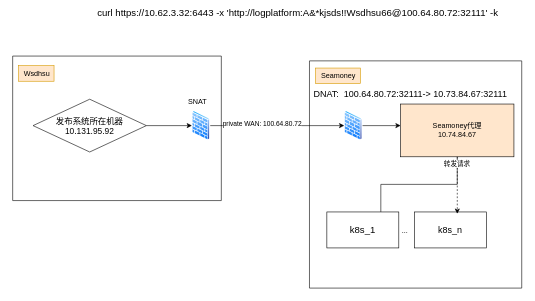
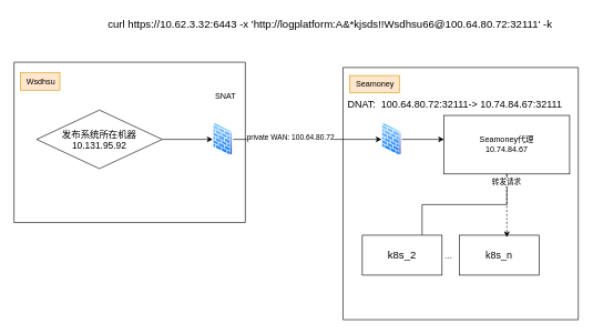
  <mxCell id="0" />
  <mxCell id="1" parent="0" />
  <mxCell id="2" value="" style="swimlane;startSize=0;" vertex="1" parent="1"><mxGeometry x="20" y="93" width="348" height="241" as="geometry" /></mxCell>
  <mxCell id="3" value="Wsdhsu" style="text;html=1;align=center;verticalAlign=middle;resizable=0;points=[];autosize=1;strokeColor=#d79b00;fillColor=#ffe6cc;" vertex="1" parent="2"><mxGeometry x="10" y="16" width="59" height="26" as="geometry" /></mxCell>
  <mxCell id="4" value="&lt;div style=&quot;font-size: 14px;&quot;&gt;&lt;font style=&quot;font-size: 14px;&quot;&gt;发布系统所在机器&lt;/font&gt;&lt;/div&gt;&lt;font style=&quot;font-size: 14px;&quot;&gt;10.131.95.92&lt;/font&gt;" style="rhombus;whiteSpace=wrap;html=1;" vertex="1" parent="2"><mxGeometry x="34" y="72" width="189" height="88" as="geometry" /></mxCell>
  <mxCell id="5" value="" style="swimlane;startSize=0;" vertex="1" parent="1"><mxGeometry x="515" y="101" width="354" height="379" as="geometry" /></mxCell>
  <mxCell id="6" value="Seamoney" style="text;html=1;align=center;verticalAlign=middle;resizable=0;points=[];autosize=1;strokeColor=#d79b00;fillColor=#ffe6cc;" vertex="1" parent="5"><mxGeometry x="10" y="12" width="75" height="26" as="geometry" /></mxCell>
  <mxCell id="7" style="edgeStyle=orthogonalEdgeStyle;rounded=0;orthogonalLoop=1;jettySize=auto;html=1;entryX=0.75;entryY=0;entryDx=0;entryDy=0;exitX=0.5;exitY=1;exitDx=0;exitDy=0;endArrow=none;" edge="1" parent="5" source="8" target="12"><mxGeometry relative="1" as="geometry" /></mxCell>
- <mxCell id="8" value="&lt;div&gt;Seamoney代理&lt;/div&gt;10.74.84.67&lt;div&gt;&lt;/div&gt;" style="rounded=0;whiteSpace=wrap;html=1;fillColor=#ffe6cc;" vertex="1" parent="5"><mxGeometry x="152" y="72" width="189" height="88" as="geometry" /></mxCell>
+ <mxCell id="8" value="&lt;div&gt;Seamoney代理&lt;/div&gt;10.74.84.67&lt;div&gt;&lt;/div&gt;" style="rounded=0;whiteSpace=wrap;html=1;" vertex="1" parent="5"><mxGeometry x="152" y="72" width="189" height="88" as="geometry" /></mxCell>
  <mxCell id="9" value="" style="image;aspect=fixed;perimeter=ellipsePerimeter;html=1;align=center;shadow=0;dashed=0;spacingTop=3;image=img/lib/active_directory/firewall.svg;" vertex="1" parent="5"><mxGeometry x="58" y="83" width="30.5" height="50" as="geometry" /></mxCell>
  <mxCell id="10" style="edgeStyle=orthogonalEdgeStyle;rounded=0;orthogonalLoop=1;jettySize=auto;html=1;entryX=0;entryY=0.409;entryDx=0;entryDy=0;entryPerimeter=0;" edge="1" parent="5" source="9" target="8"><mxGeometry relative="1" as="geometry" /></mxCell>
- <mxCell id="11" value="&lt;font style=&quot;font-size: 15px;&quot;&gt;DNAT:&amp;nbsp;&amp;nbsp;&lt;span style=&quot;background-color: rgb(255, 255, 255);&quot;&gt;100.64.80.72:32111-&amp;gt;&lt;/span&gt;&lt;span style=&quot;text-wrap: wrap;&quot;&gt;&amp;nbsp;10.73.84.67:32111&lt;/span&gt;&lt;/font&gt;" style="text;html=1;align=center;verticalAlign=middle;resizable=0;points=[];autosize=1;strokeColor=none;fillColor=none;" vertex="1" parent="5"><mxGeometry x="-3" y="40" width="341" height="30" as="geometry" /></mxCell>
- <mxCell id="12" value="&lt;font style=&quot;font-size: 16px;&quot;&gt;k8s_1&lt;/font&gt;" style="rounded=0;whiteSpace=wrap;html=1;" vertex="1" parent="5"><mxGeometry x="29" y="252" width="120" height="60" as="geometry" /></mxCell>
+ <mxCell id="11" value="&lt;font style=&quot;font-size: 15px;&quot;&gt;DNAT:&amp;nbsp;&amp;nbsp;&lt;span style=&quot;background-color: rgb(255, 255, 255);&quot;&gt;100.64.80.72:32111-&amp;gt;&lt;/span&gt;&lt;span style=&quot;text-wrap: wrap;&quot;&gt;&amp;nbsp;10.74.84.67:32111&lt;/span&gt;&lt;/font&gt;" style="text;html=1;align=center;verticalAlign=middle;resizable=0;points=[];autosize=1;strokeColor=none;fillColor=none;" vertex="1" parent="5"><mxGeometry x="-3" y="40" width="341" height="30" as="geometry" /></mxCell>
+ <mxCell id="12" value="&lt;font style=&quot;font-size: 16px;&quot;&gt;k8s_2&lt;/font&gt;" style="rounded=0;whiteSpace=wrap;html=1;" vertex="1" parent="5"><mxGeometry x="29" y="252" width="120" height="60" as="geometry" /></mxCell>
  <mxCell id="13" value="&lt;font style=&quot;font-size: 15px;&quot;&gt;k8s_n&lt;/font&gt;" style="rounded=0;whiteSpace=wrap;html=1;" vertex="1" parent="5"><mxGeometry x="175" y="252" width="120" height="60" as="geometry" /></mxCell>
  <mxCell id="14" style="edgeStyle=orthogonalEdgeStyle;rounded=0;orthogonalLoop=1;jettySize=auto;html=1;entryX=0.596;entryY=0.05;entryDx=0;entryDy=0;entryPerimeter=0;dashed=1;" edge="1" parent="5" source="8" target="13"><mxGeometry relative="1" as="geometry" /></mxCell>
  <mxCell id="15" value="转发请求" style="edgeLabel;html=1;align=center;verticalAlign=middle;resizable=0;points=[];" vertex="1" connectable="0" parent="14"><mxGeometry x="-0.768" y="-1" relative="1" as="geometry"><mxPoint as="offset" /></mxGeometry></mxCell>
  <mxCell id="16" style="edgeStyle=orthogonalEdgeStyle;rounded=0;orthogonalLoop=1;jettySize=auto;html=1;" edge="1" parent="1" source="19" target="9"><mxGeometry relative="1" as="geometry"><mxPoint x="434" y="209" as="targetPoint" /></mxGeometry></mxCell>
  <mxCell id="17" value="private WAN:&amp;nbsp;100.64.80.72" style="edgeLabel;html=1;align=center;verticalAlign=middle;resizable=0;points=[];" vertex="1" connectable="0" parent="16"><mxGeometry x="-0.235" y="4" relative="1" as="geometry"><mxPoint x="1" as="offset" /></mxGeometry></mxCell>
  <mxCell id="18" value="" style="edgeStyle=orthogonalEdgeStyle;rounded=0;orthogonalLoop=1;jettySize=auto;html=1;" edge="1" parent="1" source="4" target="19"><mxGeometry relative="1" as="geometry"><mxPoint x="419" y="209" as="targetPoint" /><mxPoint x="243" y="209" as="sourcePoint" /></mxGeometry></mxCell>
  <mxCell id="19" value="" style="image;aspect=fixed;perimeter=ellipsePerimeter;html=1;align=center;shadow=0;dashed=0;spacingTop=3;image=img/lib/active_directory/firewall.svg;" vertex="1" parent="1"><mxGeometry x="319" y="184" width="30.5" height="50" as="geometry" /></mxCell>
- <mxCell id="20" value="SNAT" style="text;html=1;align=center;verticalAlign=middle;resizable=0;points=[];autosize=1;strokeColor=none;fillColor=none;" vertex="1" parent="1"><mxGeometry x="303" y="157" width="49" height="26" as="geometry" /></mxCell>
+ <mxCell id="20" value="SNAT" style="text;html=1;align=center;verticalAlign=middle;resizable=0;points=[];autosize=1;strokeColor=none;fillColor=none;" vertex="1" parent="1"><mxGeometry x="313" y="132" width="49" height="26" as="geometry" /></mxCell>
  <mxCell id="21" value="..." style="text;html=1;align=center;verticalAlign=middle;resizable=0;points=[];autosize=1;strokeColor=none;fillColor=none;" vertex="1" parent="1"><mxGeometry x="660" y="371" width="28" height="26" as="geometry" /></mxCell>
- <mxCell id="22" value="&lt;font style=&quot;font-size: 16px;&quot;&gt;&amp;nbsp;curl https://10.62.3.32:6443 -x 'http://logplatform:A&amp;amp;*kjsds!!Wsdhsu66@100.64.80.72:32111' -k&lt;/font&gt;" style="text;html=1;align=center;verticalAlign=middle;whiteSpace=wrap;rounded=0;" vertex="1" parent="1"><mxGeometry x="146" y="5" width="695" height="30" as="geometry" /></mxCell>
+ <mxCell id="22" value="&lt;font style=&quot;font-size: 16px;&quot;&gt;&amp;nbsp;curl https://10.62.3.32:6443 -x 'http://logplatform:A&amp;amp;*kjsds!!Wsdhsu66@100.64.80.72:32111' -k&lt;/font&gt;" style="text;html=1;align=center;verticalAlign=middle;whiteSpace=wrap;rounded=0;" vertex="1" parent="1"><mxGeometry x="146" y="20" width="695" height="30" as="geometry" /></mxCell>
